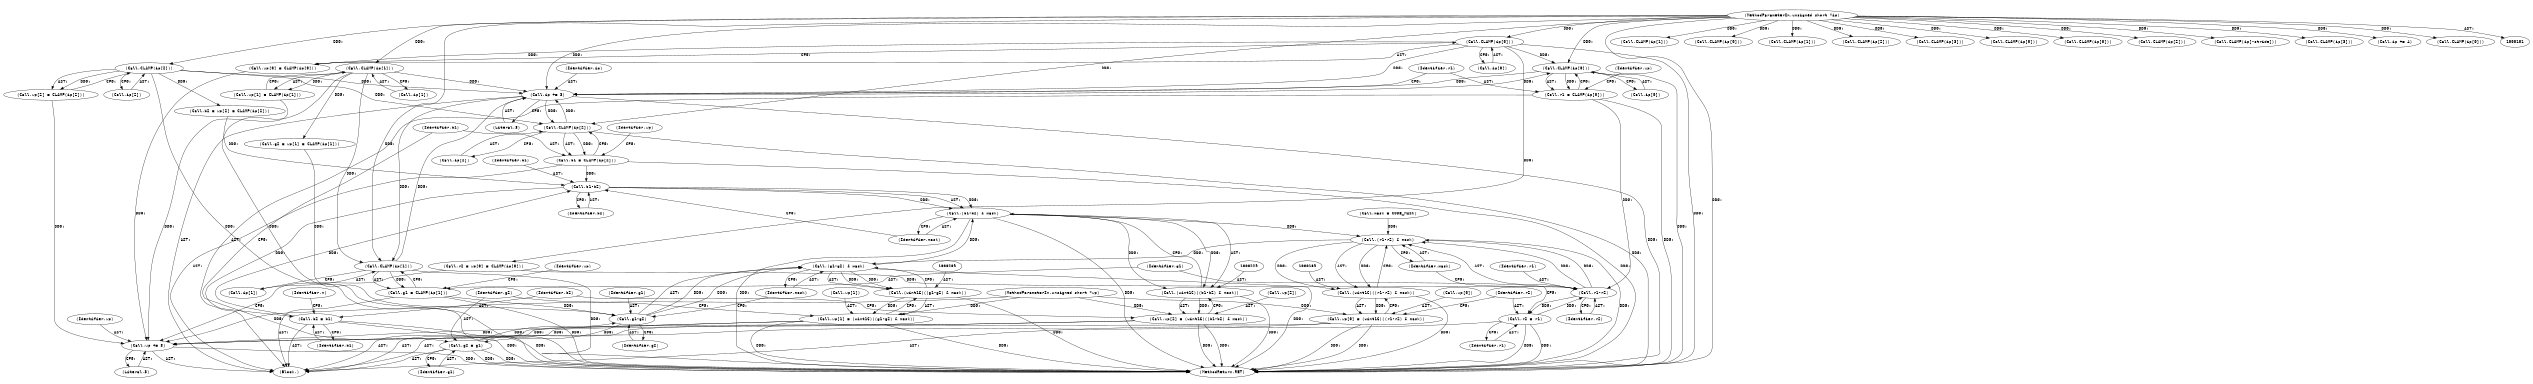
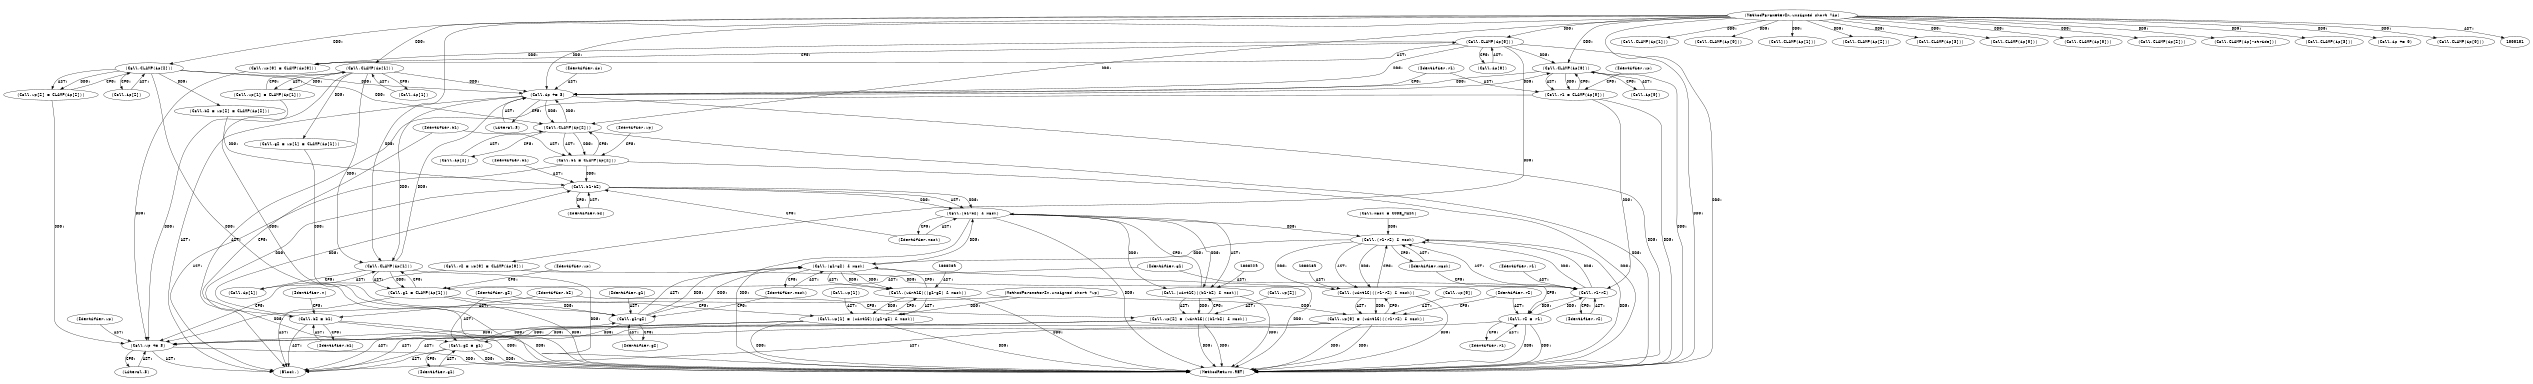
  digraph {
    fontname="DejaVu Sans Mono"
    node [fontname="DejaVu Sans Mono"]
    edge [fontname="DejaVu Sans Mono"]
    n1 [label="(Call,CLAMP(ip[0]))"]
    n2 [label="(Call,ip += 3)"]
    n3 [label="(Call,r1 = CLAMP(ip[0]))"]
    n4 [label="(Call,ip[0])"]
    n5 [label="(MethodReturn,RET)"]
    n6 [label="(Call,CLAMP(ip[2]))"]
    n7 [label="(Call,CLAMP(ip[1]))"]
    n8 [label="(Block,)"]
    n9 [label="(Literal,3)"]
    n10 [label="(Call,r1-r2)"]
    n11 [label="(Call,b1 = CLAMP(ip[2]))"]
    n12 [label="(Call,ip[2])"]
    n13 [label="(Call,g1 = CLAMP(ip[1]))"]
    n14 [label="(Call,ip[1])"]
    n15 [label="(Call,CLAMP(ip[2]))"]
    n16 [label="(Call,b2 = wp[2] = CLAMP(ip[2]))"]
    n17 [label="(Call,wp[2] = CLAMP(ip[2]))"]
    n18 [label="(Call,ip[2])"]
    n19 [label="(Call,b1-b2)"]
    n20 [label="(Call,wp += 3)"]
    n21 [label="(MethodParameterIn,unsigned short *ip)"]
    n22 [label="(Call,CLAMP(ip[0]))"]
    n23 [label="(Call,CLAMP(ip[1]))"]
    n24 [label="(Call,CLAMP(ip[1]))"]
    n25 [label="(Call,CLAMP(ip[0]))"]
    n26 [label="(Call,CLAMP(ip[1]))"]
    n27 [label="(Call,CLAMP(ip[2]))"]
    n28 [label="(Call,CLAMP(ip[3]))"]
    n29 [label="(Call,CLAMP(ip[0]))"]
    n30 [label="(Call,CLAMP(ip[0]))"]
    n31 [label="(Call,CLAMP(ip[2]))"]
    n32 [label="(Call,CLAMP(ip[-stride]))"]
    n33 [label="(Call,CLAMP(ip[3]))"]
-   n34 [label="(Call,ip += 4)"]
+   n34 [label="(Call,ip += 0)"]
    n35 [label="(Call,CLAMP(ip[0]))"]
    1000101
    n37 [label="(Call,ip[0])"]
    n38 [label="(Call,r2 = wp[0] = CLAMP(ip[0]))"]
    n39 [label="(Call,wp[0] = CLAMP(ip[0]))"]
    n40 [label="(Call,g2 = wp[1] = CLAMP(ip[1]))"]
    n41 [label="(Call,wp[1] = CLAMP(ip[1]))"]
    n42 [label="(Call,ip[1])"]
    n43 [label="(Call,g1-g2)"]
    n44 [label="(Call,(r1-r2) & mask)"]
    n45 [label="(Call,r2 = r1)"]
    n46 [label="(Identifier,r2)"]
    n47 [label="(Call,(uint16)((r1-r2) & mask))"]
    n48 [label="(Call,(g1-g2) & mask)"]
    n49 [label="(Identifier,mask)"]
    n50 [label="(Identifier,r1)"]
    n51 [label="(Call,wp[0] = (uint16)((r1-r2) & mask))"]
    n52 [label="(Call,(uint16)((g1-g2) & mask))"]
    n53 [label="(Call,(b1-b2) & mask)"]
    n54 [label="(Identifier,mask)"]
    n55 [label="(Literal,3)"]
    n56 [label="(Call,wp[1] = (uint16)((g1-g2) & mask))"]
    n57 [label="(Call,(uint16)((b1-b2) & mask))"]
    n58 [label="(Identifier,mask)"]
    n59 [label="(Call,wp[2] = (uint16)((b1-b2) & mask))"]
    n60 [label="(Call,g2 = g1)"]
    n61 [label="(Identifier,g2)"]
    n62 [label="(Identifier,g1)"]
    n63 [label="(Call,b2 = b1)"]
    n64 [label="(Identifier,b2)"]
    n65 [label="(Identifier,b1)"]
    n66 [label="(Identifier,g1)"]
    n67 [label="(Identifier,wp)"]
    n68 [label="(Call,wp[2])"]
    n69 [label="(Identifier,ip)"]
    n70 [label="(Identifier,n)"]
    n71 [label="(Identifier,wp)"]
    n72 [label="(Identifier,b2)"]
    n73 [label="(Identifier,r2)"]
    n74 [label="(Identifier,b1)"]
    n75 [label="(Identifier,r1)"]
    n76 [label="(MethodParameterIn,unsigned short *wp)"]
    n77 [label="(Identifier,r1)"]
    n78 [label="(Identifier,wp)"]
    n79 [label="(Identifier,wp)"]
    n80 [label="(Call,wp[1])"]
    n81 [label="(Call,wp[0])"]
    n82 [label="(Identifier,b1)"]
    n83 [label="(Call,mask = CODE_MASK)"]
    n84 [label="(Identifier,g2)"]
    n85 [label="(Identifier,g1)"]
    1000189
    1000209
    1000229
    n1 -> n2 [label="DDG: "]
    n1 -> n3 [label="AST: "]
    n1 -> n3 [label="DDG: "]
    n1 -> n4 [label="CFG: "]
    n1 -> n5 [label="DDG: "]
    n2 -> n1 [label="DDG: "]
    n2 -> n5 [label="DDG: "]
    n2 -> n6 [label="DDG: "]
    n2 -> n7 [label="DDG: "]
    n2 -> n8 [label="AST: "]
    n2 -> n9 [label="CFG: "]
    n3 -> n1 [label="CFG: "]
    n3 -> n5 [label="DDG: "]
    n3 -> n8 [label="AST: "]
    n3 -> n10 [label="DDG: "]
    n4 -> n1 [label="AST: "]
    n6 -> n2 [label="DDG: "]
    n6 -> n5 [label="DDG: "]
    n6 -> n11 [label="AST: "]
    n6 -> n11 [label="DDG: "]
    n6 -> n12 [label="CFG: "]
    n7 -> n2 [label="DDG: "]
    n7 -> n5 [label="DDG: "]
    n7 -> n13 [label="AST: "]
    n7 -> n13 [label="DDG: "]
    n7 -> n14 [label="CFG: "]
    n9 -> n2 [label="AST: "]
    n10 -> n44 [label="AST: "]
    n10 -> n44 [label="DDG: "]
    n10 -> n44 [label="DDG: "]
    n10 -> n45 [label="DDG: "]
    n10 -> n46 [label="CFG: "]
    n11 -> n5 [label="DDG: "]
    n11 -> n6 [label="CFG: "]
    n11 -> n8 [label="AST: "]
    n11 -> n19 [label="DDG: "]
    n12 -> n6 [label="AST: "]
    n13 -> n5 [label="DDG: "]
    n13 -> n7 [label="CFG: "]
    n13 -> n8 [label="AST: "]
    n13 -> n43 [label="DDG: "]
    n14 -> n7 [label="AST: "]
    n15 -> n2 [label="DDG: "]
    n15 -> n5 [label="DDG: "]
    n15 -> n6 [label="DDG: "]
    n15 -> n16 [label="DDG: "]
    n15 -> n17 [label="AST: "]
    n15 -> n17 [label="DDG: "]
    n15 -> n18 [label="CFG: "]
    n16 -> n19 [label="DDG: "]
    n17 -> n15 [label="CFG: "]
    n17 -> n20 [label="DDG: "]
    n18 -> n15 [label="AST: "]
    n19 -> n53 [label="AST: "]
    n19 -> n53 [label="DDG: "]
    n19 -> n53 [label="DDG: "]
    n19 -> n63 [label="DDG: "]
    n19 -> n64 [label="CFG: "]
    n20 -> n5 [label="DDG: "]
    n20 -> n8 [label="AST: "]
    n20 -> n55 [label="CFG: "]
    n21 -> n1 [label="DDG: "]
    n21 -> n2 [label="DDG: "]
    n21 -> n5 [label="DDG: "]
    n21 -> n6 [label="DDG: "]
    n21 -> n7 [label="DDG: "]
    n21 -> n15 [label="DDG: "]
    n21 -> n22 [label="DDG: "]
    n21 -> n23 [label="DDG: "]
    n21 -> n24 [label="DDG: "]
    n21 -> n25 [label="DDG: "]
    n21 -> n26 [label="DDG: "]
    n21 -> n27 [label="DDG: "]
    n21 -> n28 [label="DDG: "]
    n21 -> n29 [label="DDG: "]
    n21 -> n30 [label="DDG: "]
    n21 -> n31 [label="DDG: "]
    n21 -> n32 [label="DDG: "]
    n21 -> n33 [label="DDG: "]
    n21 -> n34 [label="DDG: "]
    n21 -> n35 [label="DDG: "]
    n21 -> 1000101 [label="AST: "]
    n22 -> n1 [label="DDG: "]
    n22 -> n2 [label="DDG: "]
    n22 -> n5 [label="DDG: "]
    n22 -> n37 [label="CFG: "]
    n22 -> n38 [label="DDG: "]
    n22 -> n39 [label="AST: "]
    n22 -> n39 [label="DDG: "]
    n23 -> n2 [label="DDG: "]
    n23 -> n5 [label="DDG: "]
    n23 -> n7 [label="DDG: "]
    n23 -> n40 [label="DDG: "]
    n23 -> n41 [label="AST: "]
    n23 -> n41 [label="DDG: "]
    n23 -> n42 [label="CFG: "]
    n37 -> n22 [label="AST: "]
    n38 -> n10 [label="DDG: "]
    n38 -> n20 [label="CFG: "]
    n39 -> n20 [label="DDG: "]
    n39 -> n22 [label="CFG: "]
    n40 -> n43 [label="DDG: "]
    n41 -> n20 [label="DDG: "]
    n41 -> n23 [label="CFG: "]
    n42 -> n23 [label="AST: "]
    n43 -> n48 [label="AST: "]
    n43 -> n48 [label="DDG: "]
    n43 -> n48 [label="DDG: "]
    n43 -> n60 [label="DDG: "]
    n43 -> n61 [label="CFG: "]
    n44 -> n5 [label="DDG: "]
    n44 -> n47 [label="AST: "]
    n44 -> n47 [label="DDG: "]
    n44 -> n47 [label="DDG: "]
    n44 -> n48 [label="DDG: "]
    n44 -> n49 [label="CFG: "]
    n45 -> n5 [label="DDG: "]
    n45 -> n5 [label="DDG: "]
    n45 -> n8 [label="AST: "]
    n45 -> n10 [label="DDG: "]
    n45 -> n50 [label="CFG: "]
    n46 -> n10 [label="AST: "]
    n47 -> n5 [label="DDG: "]
    n47 -> n44 [label="CFG: "]
    n47 -> n51 [label="AST: "]
    n47 -> n51 [label="DDG: "]
    n48 -> n5 [label="DDG: "]
    n48 -> n52 [label="AST: "]
    n48 -> n52 [label="DDG: "]
    n48 -> n52 [label="DDG: "]
    n48 -> n53 [label="DDG: "]
    n48 -> n54 [label="CFG: "]
    n49 -> n10 [label="CFG: "]
    n49 -> n44 [label="AST: "]
    n50 -> n45 [label="AST: "]
    n51 -> n5 [label="DDG: "]
    n51 -> n5 [label="DDG: "]
    n51 -> n8 [label="AST: "]
    n51 -> n20 [label="DDG: "]
    n51 -> n47 [label="CFG: "]
    n52 -> n5 [label="DDG: "]
    n52 -> n48 [label="CFG: "]
    n52 -> n56 [label="AST: "]
    n52 -> n56 [label="DDG: "]
    n53 -> n5 [label="DDG: "]
    n53 -> n5 [label="DDG: "]
    n53 -> n44 [label="DDG: "]
    n53 -> n57 [label="AST: "]
    n53 -> n57 [label="DDG: "]
    n53 -> n57 [label="DDG: "]
    n53 -> n58 [label="CFG: "]
    n54 -> n43 [label="CFG: "]
    n54 -> n48 [label="AST: "]
    n55 -> n20 [label="AST: "]
    n56 -> n5 [label="DDG: "]
    n56 -> n5 [label="DDG: "]
    n56 -> n8 [label="AST: "]
    n56 -> n20 [label="DDG: "]
    n56 -> n52 [label="CFG: "]
    n57 -> n5 [label="DDG: "]
    n57 -> n53 [label="CFG: "]
    n57 -> n59 [label="AST: "]
    n57 -> n59 [label="DDG: "]
    n58 -> n19 [label="CFG: "]
    n58 -> n53 [label="AST: "]
    n59 -> n5 [label="DDG: "]
    n59 -> n5 [label="DDG: "]
    n59 -> n8 [label="AST: "]
    n59 -> n20 [label="DDG: "]
    n59 -> n57 [label="CFG: "]
    n60 -> n5 [label="DDG: "]
    n60 -> n5 [label="DDG: "]
    n60 -> n8 [label="AST: "]
    n60 -> n43 [label="DDG: "]
    n60 -> n62 [label="CFG: "]
    n61 -> n43 [label="AST: "]
    n62 -> n60 [label="AST: "]
    n63 -> n5 [label="DDG: "]
    n63 -> n5 [label="DDG: "]
    n63 -> n8 [label="AST: "]
    n63 -> n19 [label="DDG: "]
    n63 -> n65 [label="CFG: "]
    n64 -> n19 [label="AST: "]
    n65 -> n63 [label="AST: "]
    n66 -> n43 [label="AST: "]
    n67 -> n3 [label="CFG: "]
    n68 -> n59 [label="AST: "]
    n69 -> n2 [label="AST: "]
    n70 -> n63 [label="CFG: "]
    n71 -> n20 [label="AST: "]
    n72 -> n59 [label="CFG: "]
    n72 -> n63 [label="AST: "]
    n73 -> n45 [label="AST: "]
    n73 -> n51 [label="CFG: "]
    n74 -> n11 [label="AST: "]
    n74 -> n60 [label="CFG: "]
    n75 -> n10 [label="AST: "]
    n76 -> n20 [label="DDG: "]
    n76 -> n51 [label="DDG: "]
    n76 -> n56 [label="DDG: "]
-   n76 -> n59 [label="DDG: "]
    n77 -> n2 [label="CFG: "]
    n77 -> n3 [label="AST: "]
    n78 -> n11 [label="CFG: "]
    n79 -> n13 [label="CFG: "]
    n80 -> n56 [label="AST: "]
    n81 -> n51 [label="AST: "]
    n82 -> n19 [label="AST: "]
    n83 -> n44 [label="DDG: "]
    n84 -> n56 [label="CFG: "]
    n84 -> n60 [label="AST: "]
    n85 -> n13 [label="AST: "]
    n85 -> n45 [label="CFG: "]
    1000189 -> n47 [label="AST: "]
    1000209 -> n52 [label="AST: "]
    1000229 -> n57 [label="AST: "]
  }
